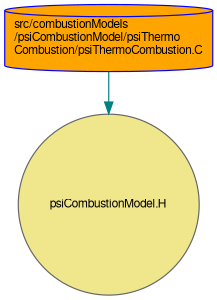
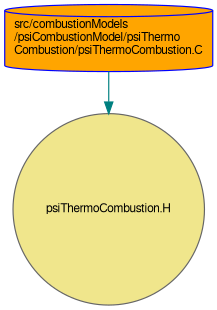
  digraph {
    node [fontname=FreeSans fontsize=10 style=filled]
    n1 [color=blue fillcolor=orange fontcolor=black height=0.2 label="src/combustionModels\l/psiCombustionModel/psiThermo\lCombustion/psiThermoCombustion.C" shape=cylinder width=0.4]
-   n2 [color=gray40 height=0.2 label="psiCombustionModel.H" shape=circle width=0.4 fillcolor=khaki]
+   n2 [color=gray40 height=0.2 label="psiThermoCombustion.H" shape=circle width=0.4 fillcolor=khaki]
    n1 -> n2 [color=teal fontname=FreeSans fontsize=10 labelfontname=FreeSans labelfontsize=10 style=solid]
  }
